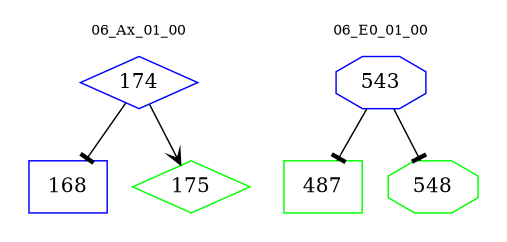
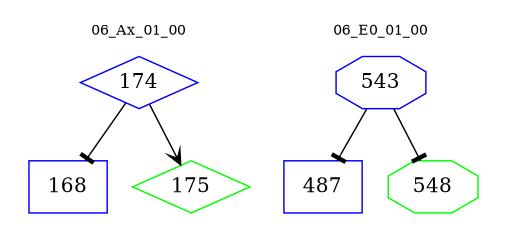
  digraph {
    node [color=blue shape=diamond]
    edge [arrowhead=tee color=black]
    n1 [label=174]
    n2 [label=168 shape=box]
    n3 [color=green label=175]
    n4 [label=543 shape=octagon]
-   n5 [color=green label=487 shape=box]
+   n5 [label=487 shape=box]
    n6 [color=green label=548 shape=octagon]
    subgraph cluster_1 {
      color=white
      fontsize=10
      label="06_Ax_01_00"
      n1
      n2
      n3
    }
    subgraph cluster_2 {
      color=white
      fontsize=10
      label="06_E0_01_00"
      n4
      n5
      n6
    }
    n1 -> n2
    n1 -> n3 [arrowhead=vee]
    n4 -> n5
    n4 -> n6
  }
